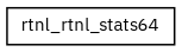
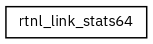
  digraph {
    rankdir=LR
    fontname="IBM Plex Sans"
-   n1 [color=black fillcolor=white fontname="IBM Plex Sans" fontsize=10 height=0.2 label=rtnl_rtnl_stats64 shape=record style=filled width=0.4]
+   n1 [color=black fillcolor=white fontname="IBM Plex Sans" fontsize=10 height=0.2 label=rtnl_link_stats64 shape=record style=filled width=0.4]
  }
